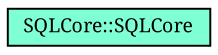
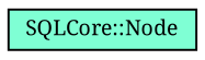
  digraph {
    rankdir=LR
    fontname="Noto Serif"
-   n1 [color=black fillcolor=aquamarine fontname="Noto Serif" fontsize=10 height=0.2 label="SQLCore::SQLCore" shape=record style=filled width=0.4]
+   n1 [color=black fillcolor=aquamarine fontname="Noto Serif" fontsize=10 height=0.2 label="SQLCore::Node" shape=record style=filled width=0.4]
  }
